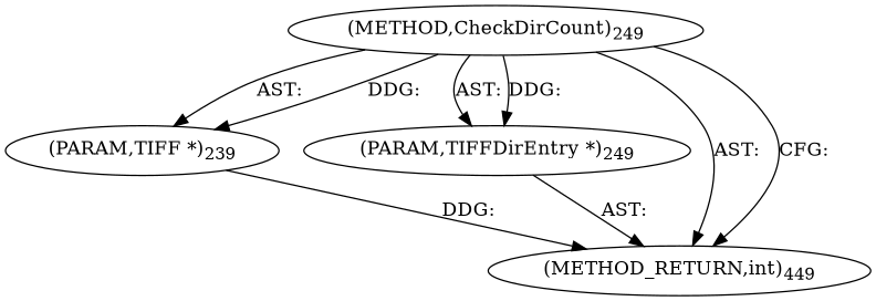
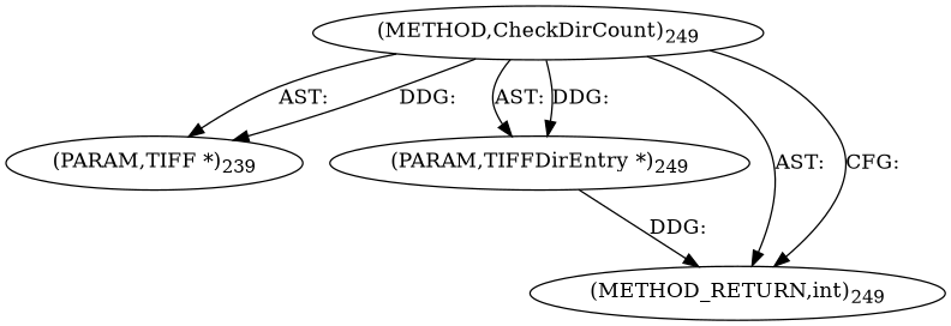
  digraph {
    n1 [label=<(METHOD,CheckDirCount)<SUB>249</SUB>>]
    n2 [label=<(PARAM,TIFF *)<SUB>239</SUB>>]
    n3 [label=<(PARAM,TIFFDirEntry *)<SUB>249</SUB>>]
-   n4 [label=<(METHOD_RETURN,int)<SUB>449</SUB>>]
+   n4 [label=<(METHOD_RETURN,int)<SUB>249</SUB>>]
    n1 -> n2 [label="AST: "]
    n1 -> n2 [label="DDG: "]
    n1 -> n3 [label="AST: "]
    n1 -> n3 [label="DDG: "]
    n1 -> n4 [label="AST: "]
    n1 -> n4 [label="CFG: "]
-   n2 -> n4 [label="DDG: "]
-   n3 -> n4 [label="AST: "]
+   n3 -> n4 [label="DDG: "]
  }
